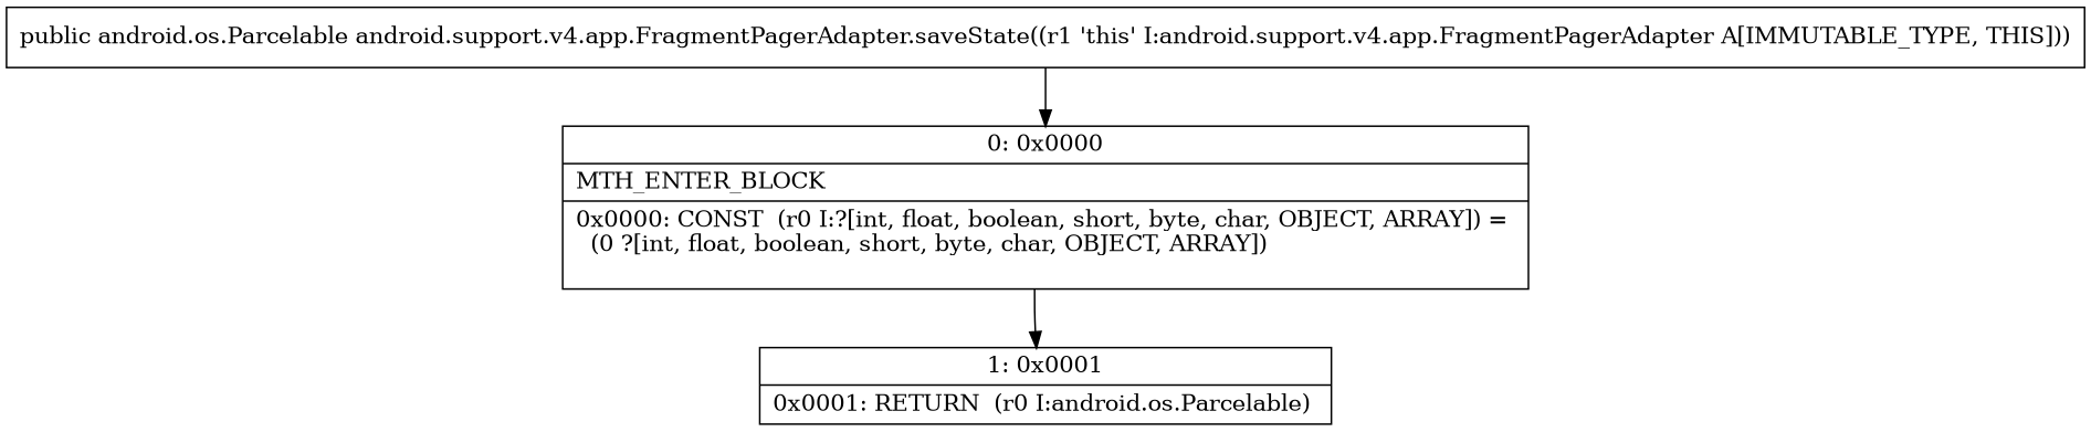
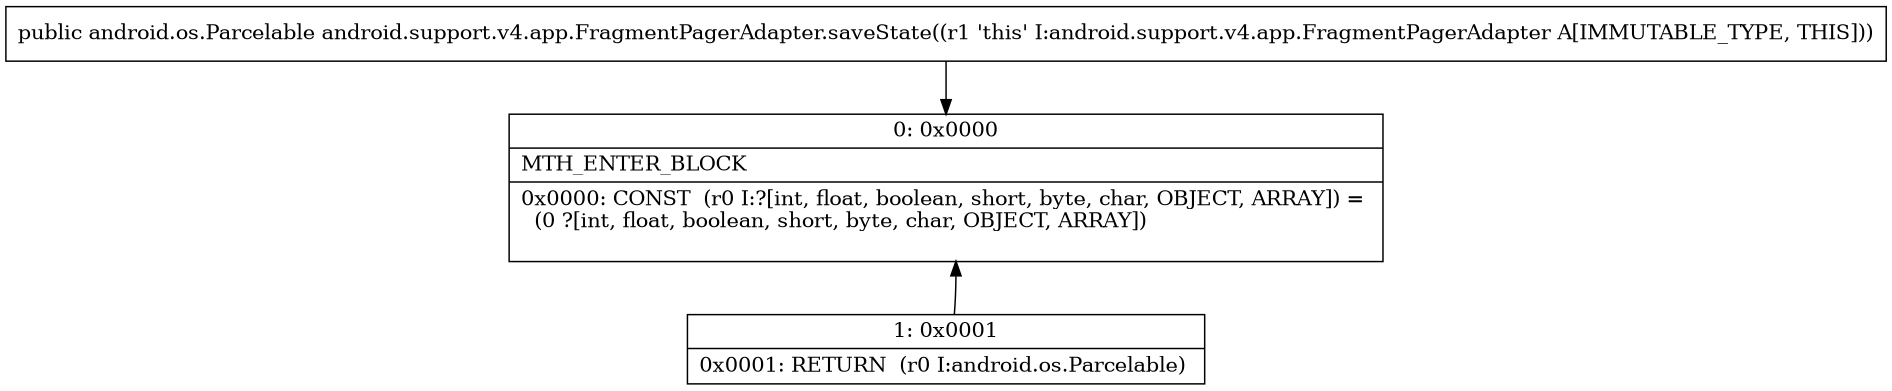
  digraph {
    node [shape=record]
    n1 [label="{0\:\ 0x0000|MTH_ENTER_BLOCK\l|0x0000: CONST  (r0 I:?[int, float, boolean, short, byte, char, OBJECT, ARRAY]) = \l  (0 ?[int, float, boolean, short, byte, char, OBJECT, ARRAY])\l \l}"]
    n2 [label="{1\:\ 0x0001|0x0001: RETURN  (r0 I:android.os.Parcelable) \l}"]
    n3 [label="{public android.os.Parcelable android.support.v4.app.FragmentPagerAdapter.saveState((r1 'this' I:android.support.v4.app.FragmentPagerAdapter A[IMMUTABLE_TYPE, THIS])) }"]
-   n1 -> n2
+   n2 -> n1
    n3 -> n1
  }
